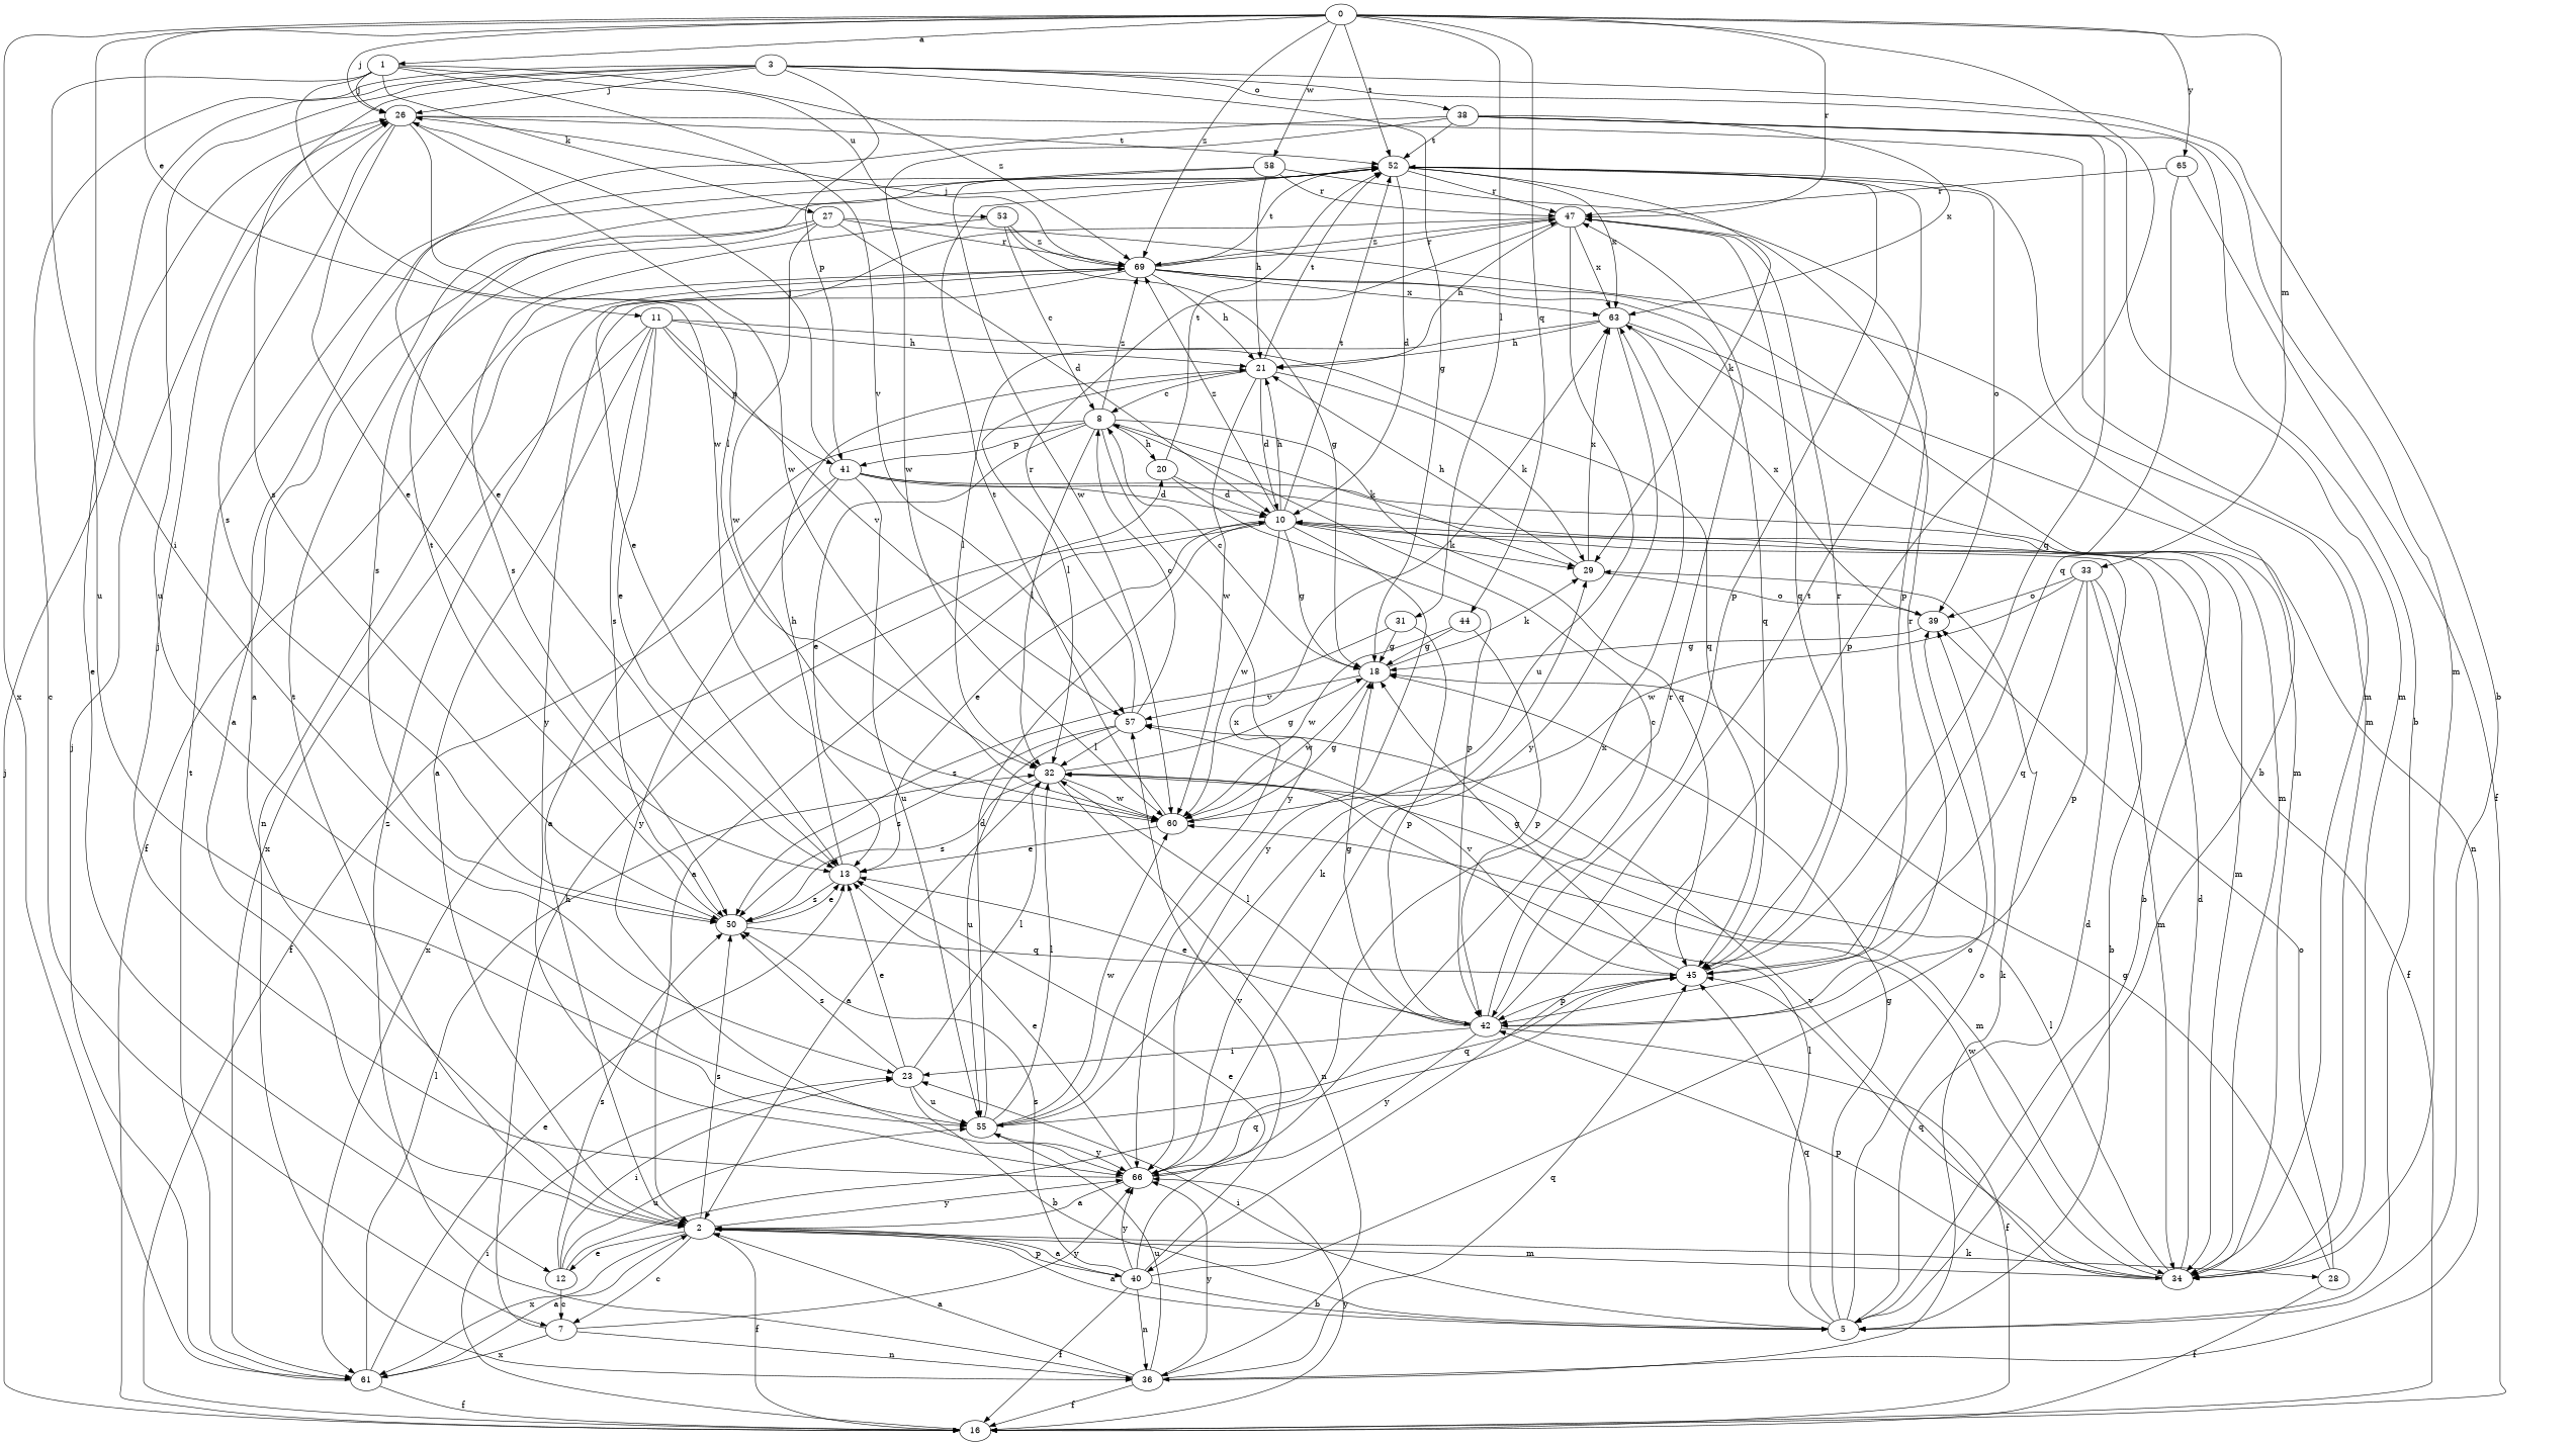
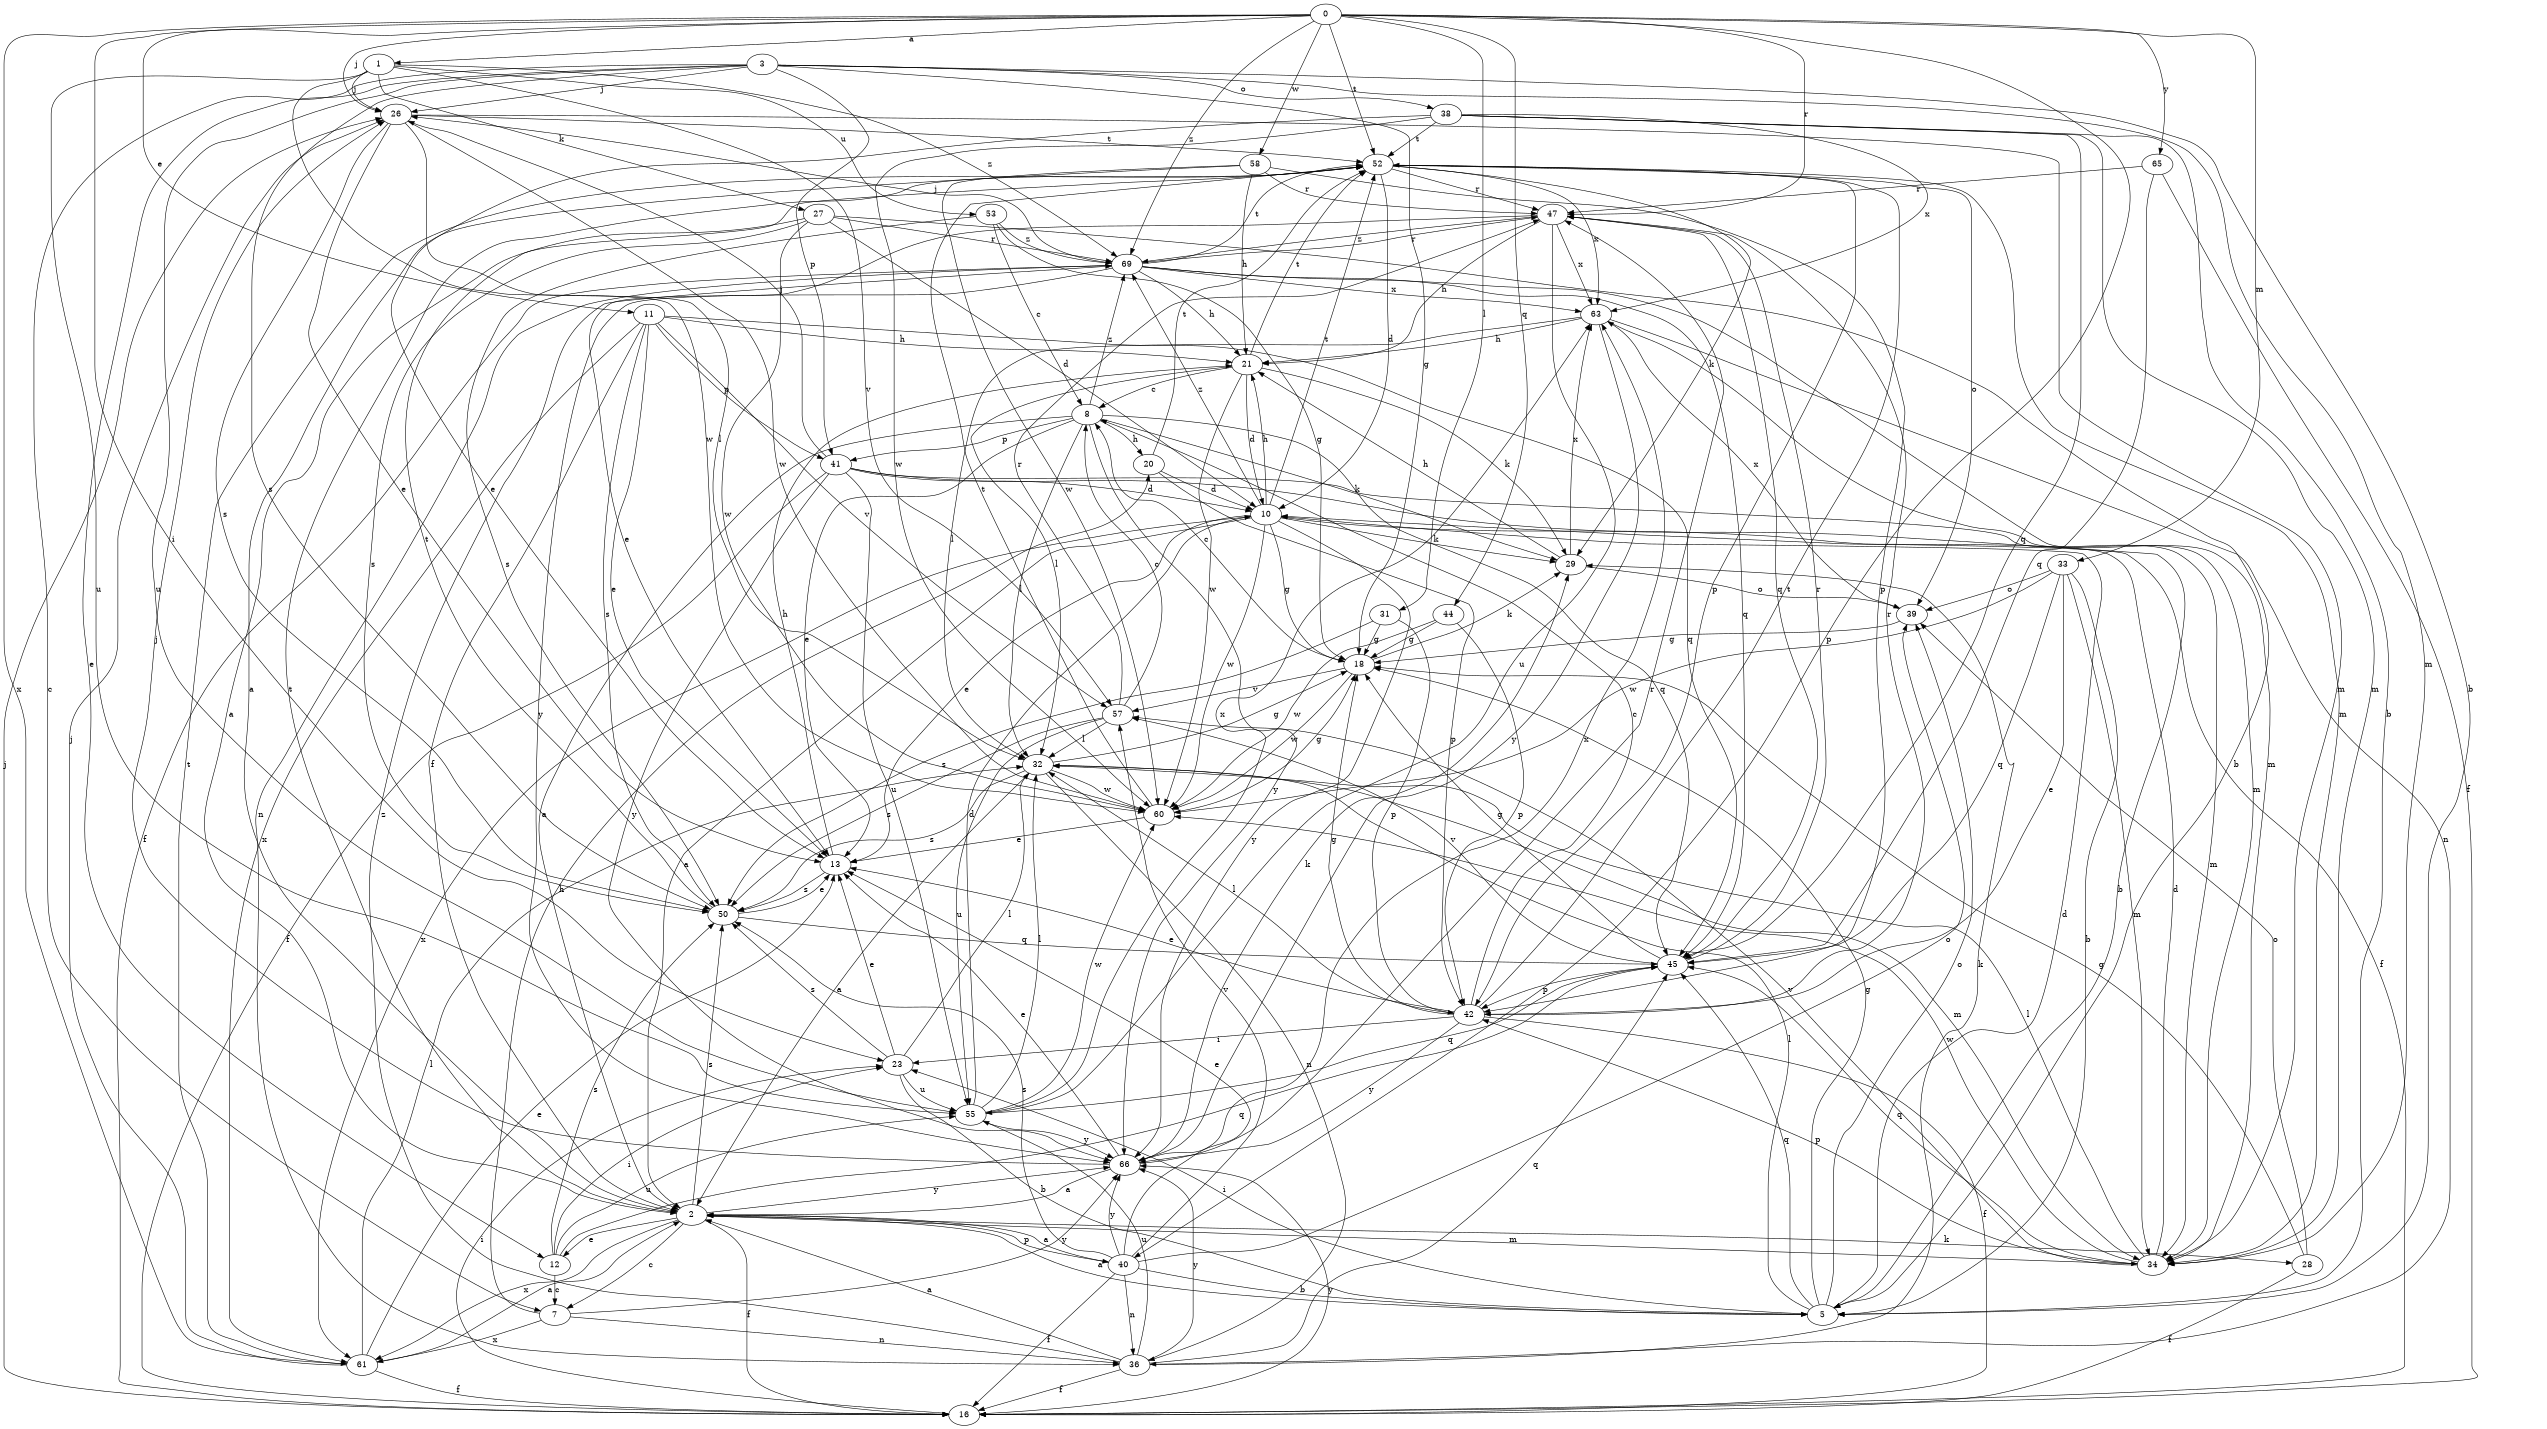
  strict digraph {
    0
    1
    11
    23
    26
    31
    33
    40
    44
    47
    52
    58
    61
    65
    69
    27
    53
    55
    57
    60
    2
    50
    41
    45
    13
    21
    5
    32
    34
    18
    42
    39
    16
    66
    36
    63
    10
    29
    3
    7
    12
    38
    8
    28
    20
    0 -> 1 [label=a]
    0 -> 11 [label=e]
    0 -> 23 [label=i]
    0 -> 26 [label=j]
    0 -> 31 [label=l]
    0 -> 33 [label=m]
    0 -> 40 [label=p]
    0 -> 44 [label=q]
    0 -> 47 [label=r]
    0 -> 52 [label=t]
    0 -> 58 [label=w]
    0 -> 61 [label=x]
    0 -> 65 [label=y]
    0 -> 69 [label=z]
    1 -> 26 [label=j]
    1 -> 69 [label=z]
    1 -> 27 [label=k]
    1 -> 53 [label=u]
    1 -> 55 [label=u]
    1 -> 57 [label=v]
    1 -> 60 [label=w]
    11 -> 61 [label=x]
    11 -> 57 [label=v]
-   11 -> 2 [label=a]
+   11 -> 2 [label=f]
    11 -> 50 [label=s]
    11 -> 41 [label=p]
    11 -> 45 [label=q]
    11 -> 13 [label=e]
    11 -> 21 [label=h]
    23 -> 55 [label=u]
    23 -> 50 [label=s]
    23 -> 13 [label=e]
    23 -> 5 [label=b]
    23 -> 32 [label=l]
    26 -> 52 [label=t]
    26 -> 60 [label=w]
    26 -> 50 [label=s]
    26 -> 13 [label=e]
    26 -> 32 [label=l]
    26 -> 34 [label=m]
    31 -> 50 [label=s]
    31 -> 18 [label=g]
    31 -> 42 [label=p]
    33 -> 60 [label=w]
    33 -> 45 [label=q]
    33 -> 5 [label=b]
    33 -> 34 [label=m]
-   33 -> 42 [label=p]
+   33 -> 42 [label=e]
    33 -> 39 [label=o]
    40 -> 57 [label=v]
    40 -> 2 [label=a]
    40 -> 50 [label=s]
    40 -> 13 [label=e]
    40 -> 5 [label=b]
    40 -> 39 [label=o]
    40 -> 16 [label=f]
    40 -> 66 [label=y]
    40 -> 36 [label=n]
    44 -> 60 [label=w]
    44 -> 18 [label=g]
    44 -> 42 [label=p]
    47 -> 69 [label=z]
    47 -> 55 [label=u]
    47 -> 45 [label=q]
    47 -> 13 [label=e]
    47 -> 21 [label=h]
    47 -> 63 [label=x]
    52 -> 47 [label=r]
    52 -> 34 [label=m]
    52 -> 42 [label=p]
    52 -> 39 [label=o]
    52 -> 63 [label=x]
    52 -> 10 [label=d]
    52 -> 29 [label=k]
    58 -> 47 [label=r]
    58 -> 60 [label=w]
    58 -> 2 [label=a]
    58 -> 21 [label=h]
    58 -> 42 [label=p]
    61 -> 26 [label=j]
    61 -> 52 [label=t]
    61 -> 2 [label=a]
    61 -> 13 [label=e]
    61 -> 32 [label=l]
    61 -> 16 [label=f]
    65 -> 47 [label=r]
    65 -> 45 [label=q]
    65 -> 16 [label=f]
    69 -> 26 [label=j]
    69 -> 47 [label=r]
    69 -> 52 [label=t]
    69 -> 45 [label=q]
    69 -> 21 [label=h]
    69 -> 34 [label=m]
    69 -> 16 [label=f]
    69 -> 66 [label=y]
    69 -> 36 [label=n]
    69 -> 63 [label=x]
    27 -> 69 [label=r]
    27 -> 60 [label=w]
    27 -> 2 [label=a]
    27 -> 50 [label=s]
    27 -> 5 [label=b]
    27 -> 10 [label=d]
    53 -> 69 [label=z]
    53 -> 50 [label=s]
    53 -> 18 [label=g]
    53 -> 8 [label=c]
    55 -> 60 [label=w]
    55 -> 45 [label=q]
    55 -> 32 [label=l]
    55 -> 66 [label=y]
    55 -> 63 [label=x]
    55 -> 10 [label=d]
    57 -> 47 [label=r]
    57 -> 55 [label=u]
    57 -> 50 [label=s]
    57 -> 32 [label=l]
    57 -> 8 [label=c]
    60 -> 52 [label=t]
    60 -> 13 [label=e]
    60 -> 18 [label=g]
    2 -> 40 [label=p]
    2 -> 52 [label=t]
    2 -> 61 [label=x]
    2 -> 50 [label=s]
    2 -> 34 [label=m]
    2 -> 16 [label=f]
    2 -> 66 [label=y]
    2 -> 7 [label=c]
    2 -> 12 [label=e]
    2 -> 28 [label=k]
    50 -> 52 [label=t]
    50 -> 45 [label=q]
    50 -> 13 [label=e]
    41 -> 26 [label=j]
    41 -> 55 [label=u]
    41 -> 5 [label=b]
    41 -> 34 [label=m]
    41 -> 16 [label=f]
    41 -> 66 [label=y]
    41 -> 10 [label=d]
    45 -> 47 [label=r]
    45 -> 57 [label=v]
    45 -> 18 [label=g]
    45 -> 42 [label=p]
    13 -> 50 [label=s]
    13 -> 21 [label=h]
    21 -> 52 [label=t]
    21 -> 60 [label=w]
    21 -> 32 [label=l]
    21 -> 10 [label=d]
    21 -> 29 [label=k]
    21 -> 8 [label=c]
    5 -> 23 [label=i]
    5 -> 2 [label=a]
    5 -> 45 [label=q]
    5 -> 32 [label=l]
    5 -> 18 [label=g]
    5 -> 39 [label=o]
    5 -> 10 [label=d]
    32 -> 60 [label=w]
    32 -> 2 [label=a]
    32 -> 50 [label=s]
    32 -> 34 [label=m]
    32 -> 18 [label=g]
    32 -> 36 [label=n]
    34 -> 57 [label=v]
    34 -> 60 [label=w]
    34 -> 45 [label=q]
    34 -> 32 [label=l]
    34 -> 42 [label=p]
    34 -> 10 [label=d]
    18 -> 57 [label=v]
    18 -> 60 [label=w]
    18 -> 29 [label=k]
    18 -> 8 [label=c]
    42 -> 23 [label=i]
    42 -> 47 [label=r]
    42 -> 52 [label=t]
    42 -> 13 [label=e]
    42 -> 32 [label=l]
    42 -> 18 [label=g]
    42 -> 16 [label=f]
    42 -> 66 [label=y]
    42 -> 8 [label=c]
    39 -> 18 [label=g]
    39 -> 63 [label=x]
    16 -> 23 [label=i]
    16 -> 26 [label=j]
    16 -> 66 [label=y]
    66 -> 26 [label=j]
    66 -> 47 [label=r]
    66 -> 2 [label=a]
    66 -> 13 [label=e]
    66 -> 63 [label=x]
    66 -> 29 [label=k]
    36 -> 69 [label=z]
    36 -> 55 [label=u]
    36 -> 2 [label=a]
    36 -> 45 [label=q]
    36 -> 16 [label=f]
    36 -> 66 [label=y]
    36 -> 29 [label=k]
    63 -> 21 [label=h]
    63 -> 32 [label=l]
    63 -> 34 [label=m]
    63 -> 66 [label=y]
    63 -> 36 [label=n]
    10 -> 52 [label=t]
    10 -> 61 [label=x]
    10 -> 69 [label=z]
    10 -> 60 [label=w]
    10 -> 2 [label=a]
    10 -> 13 [label=e]
    10 -> 21 [label=h]
    10 -> 18 [label=g]
    10 -> 16 [label=f]
    10 -> 66 [label=y]
    10 -> 29 [label=k]
    29 -> 21 [label=h]
    29 -> 39 [label=o]
    29 -> 63 [label=x]
    3 -> 26 [label=j]
    3 -> 55 [label=u]
    3 -> 50 [label=s]
    3 -> 41 [label=p]
    3 -> 5 [label=b]
    3 -> 34 [label=m]
    3 -> 18 [label=g]
    3 -> 7 [label=c]
    3 -> 12 [label=e]
    3 -> 38 [label=o]
    7 -> 61 [label=x]
    7 -> 66 [label=y]
    7 -> 36 [label=n]
    7 -> 20 [label=h]
    12 -> 23 [label=i]
    12 -> 55 [label=u]
    12 -> 50 [label=s]
    12 -> 45 [label=q]
    12 -> 7 [label=c]
    38 -> 52 [label=t]
    38 -> 60 [label=w]
    38 -> 45 [label=q]
    38 -> 13 [label=e]
    38 -> 5 [label=b]
    38 -> 34 [label=m]
    38 -> 63 [label=x]
    8 -> 69 [label=z]
    8 -> 2 [label=a]
    8 -> 41 [label=p]
    8 -> 45 [label=q]
    8 -> 13 [label=e]
    8 -> 32 [label=l]
    8 -> 66 [label=y]
    8 -> 29 [label=k]
    8 -> 20 [label=h]
    28 -> 18 [label=g]
    28 -> 39 [label=o]
    28 -> 16 [label=f]
    20 -> 52 [label=t]
    20 -> 42 [label=p]
    20 -> 10 [label=d]
  }
